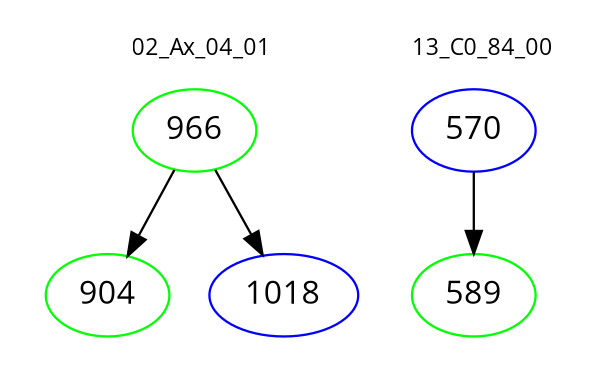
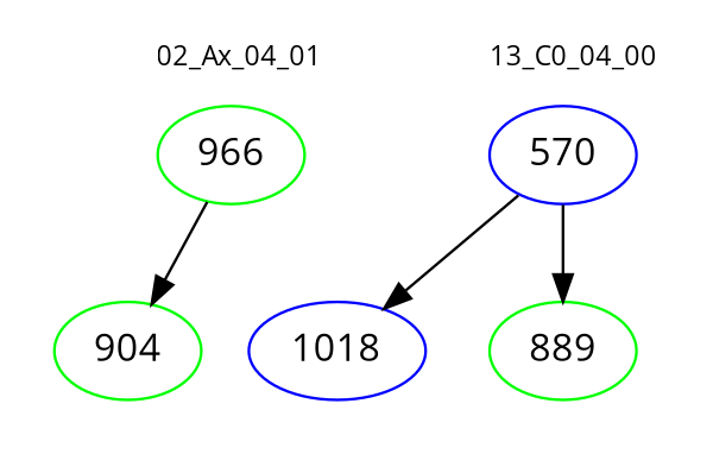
  digraph {
    fontname="Open Sans"
    node [color=green fontname="Open Sans"]
    edge [color=black fontname="Open Sans"]
    n1 [label=966]
    n2 [label=904]
    n3 [color=blue label=1018]
    n4 [color=blue label=570]
-   n5 [label=589]
+   n5 [label=889]
    subgraph cluster_1 {
      color=white
      fontsize=10
      label="02_Ax_04_01"
      n1
      n2
      n3
    }
    subgraph cluster_2 {
      color=white
      fontsize=10
-     label="13_C0_84_00"
+     label="13_C0_04_00"
      n4
      n5
    }
    n1 -> n2
-   n1 -> n3
+   n4 -> n3
    n4 -> n5
  }
